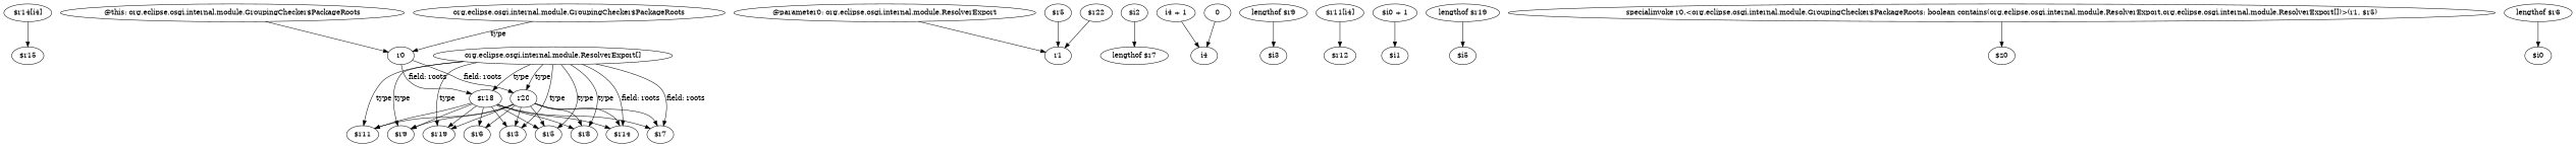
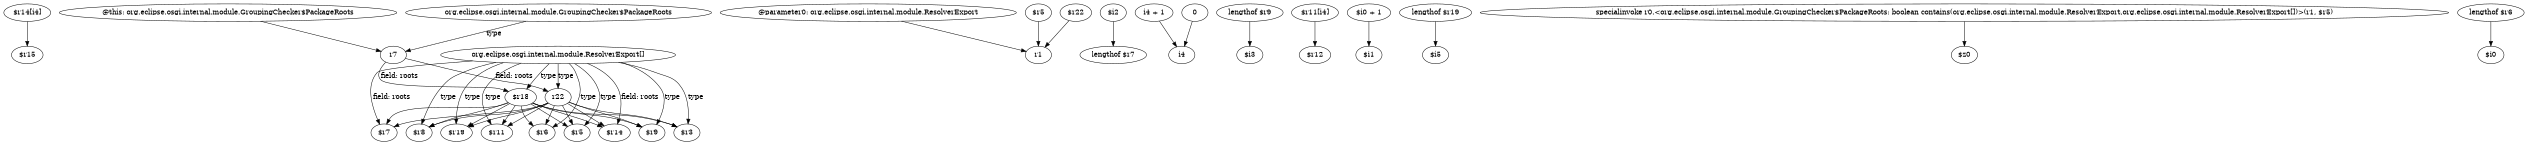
  digraph {
    n1 [label="$r14[i4]"]
    n2 [label="$r15"]
-   n3 [label=r20]
+   n3 [label=r22]
    n4 [label="$r5"]
    n5 [label="$r14"]
    n6 [label="$r19"]
    n7 [label="$r11"]
    n8 [label="$r9"]
    n9 [label="$r6"]
    n10 [label="$r8"]
    n11 [label="$r7"]
    n12 [label="$r3"]
    n13 [label="$r18"]
    n14 [label="@parameter0: org.eclipse.osgi.internal.module.ResolverExport"]
    n15 [label=r1]
    n16 [label="lengthof $r7"]
    n17 [label="$i2"]
    n18 [label="$r5"]
    n19 [label="org.eclipse.osgi.internal.module.ResolverExport[]"]
    n20 [label="i4 + 1"]
    n21 [label=i4]
    n22 [label=0]
-   n23 [label=r0]
+   n23 [label=r7]
    n24 [label="lengthof $r9"]
    n25 [label="$i3"]
    n26 [label="$r11[i4]"]
    n27 [label="$r12"]
    n28 [label="@this: org.eclipse.osgi.internal.module.GroupingChecker$PackageRoots"]
    n29 [label="$i0 + 1"]
    n30 [label="$i1"]
    n31 [label="lengthof $r19"]
    n32 [label="$i5"]
    n33 [label="specialinvoke r0.<org.eclipse.osgi.internal.module.GroupingChecker$PackageRoots: boolean contains(org.eclipse.osgi.internal.module.ResolverExport,org.eclipse.osgi.internal.module.ResolverExport[])>(r1, $r5)"]
    n34 [label="$z0"]
    n35 [label="lengthof $r6"]
    n36 [label="$i0"]
    n37 [label="$r22"]
    n38 [label="org.eclipse.osgi.internal.module.GroupingChecker$PackageRoots"]
    n1 -> n2
    n3 -> n4
    n3 -> n5
    n3 -> n6
    n3 -> n7
    n3 -> n8
    n3 -> n9
    n3 -> n10
    n3 -> n11
    n3 -> n12
    n13 -> n4
    n13 -> n5
    n13 -> n6
    n13 -> n7
    n13 -> n8
    n13 -> n9
    n13 -> n10
    n13 -> n11
    n13 -> n12
    n14 -> n15
    n17 -> n16
    n18 -> n15
    n19 -> n3 [label=type]
    n19 -> n4 [label=type]
    n19 -> n5 [label="field: roots"]
    n19 -> n6 [label=type]
    n19 -> n7 [label=type]
    n19 -> n8 [label=type]
+   n19 -> n9 [label=type]
    n19 -> n10 [label=type]
    n19 -> n11 [label="field: roots"]
    n19 -> n12 [label=type]
    n19 -> n13 [label=type]
    n20 -> n21
    n22 -> n21
    n23 -> n3 [label="field: roots"]
    n23 -> n13 [label="field: roots"]
    n24 -> n25
    n26 -> n27
    n28 -> n23
    n29 -> n30
    n31 -> n32
    n33 -> n34
    n35 -> n36
    n37 -> n15
    n38 -> n23 [label=type]
  }
